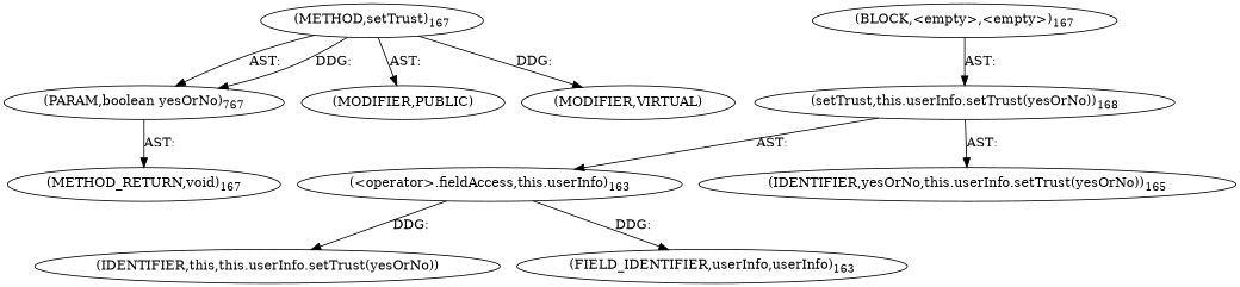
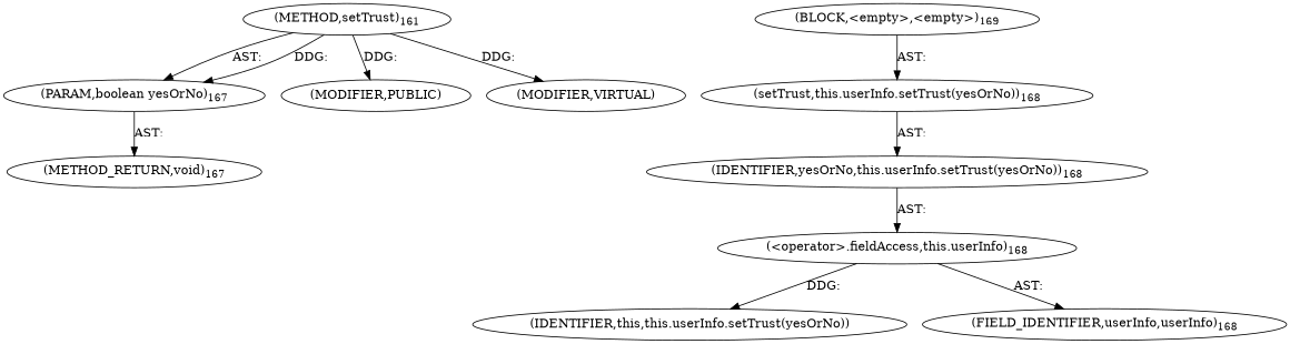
  digraph {
-   n1 [label=<(METHOD,setTrust)<SUB>167</SUB>>]
-   n2 [label=<(PARAM,boolean yesOrNo)<SUB>767</SUB>>]
+   n1 [label=<(METHOD,setTrust)<SUB>161</SUB>>]
+   n2 [label=<(PARAM,boolean yesOrNo)<SUB>167</SUB>>]
    n3 [label=<(MODIFIER,PUBLIC)>]
    n4 [label=<(MODIFIER,VIRTUAL)>]
    n5 [label=<(METHOD_RETURN,void)<SUB>167</SUB>>]
-   n6 [label=<(BLOCK,&lt;empty&gt;,&lt;empty&gt;)<SUB>167</SUB>>]
+   n6 [label=<(BLOCK,&lt;empty&gt;,&lt;empty&gt;)<SUB>169</SUB>>]
    n7 [label=<(setTrust,this.userInfo.setTrust(yesOrNo))<SUB>168</SUB>>]
-   n8 [label=<(&lt;operator&gt;.fieldAccess,this.userInfo)<SUB>163</SUB>>]
-   n9 [label=<(IDENTIFIER,yesOrNo,this.userInfo.setTrust(yesOrNo))<SUB>165</SUB>>]
+   n8 [label=<(&lt;operator&gt;.fieldAccess,this.userInfo)<SUB>168</SUB>>]
+   n9 [label=<(IDENTIFIER,yesOrNo,this.userInfo.setTrust(yesOrNo))<SUB>168</SUB>>]
    n10 [label=<(IDENTIFIER,this,this.userInfo.setTrust(yesOrNo))>]
-   n11 [label=<(FIELD_IDENTIFIER,userInfo,userInfo)<SUB>163</SUB>>]
+   n11 [label=<(FIELD_IDENTIFIER,userInfo,userInfo)<SUB>168</SUB>>]
    n1 -> n2 [label="AST: "]
    n1 -> n2 [label="DDG: "]
-   n1 -> n3 [label="AST: "]
+   n1 -> n3 [label="DDG: "]
    n1 -> n4 [label="DDG: "]
    n2 -> n5 [label="AST: "]
    n6 -> n7 [label="AST: "]
-   n7 -> n8 [label="AST: "]
+   n9 -> n8 [label="AST: "]
    n7 -> n9 [label="AST: "]
    n8 -> n10 [label="DDG: "]
-   n8 -> n11 [label="DDG: "]
+   n8 -> n11 [label="AST: "]
  }
